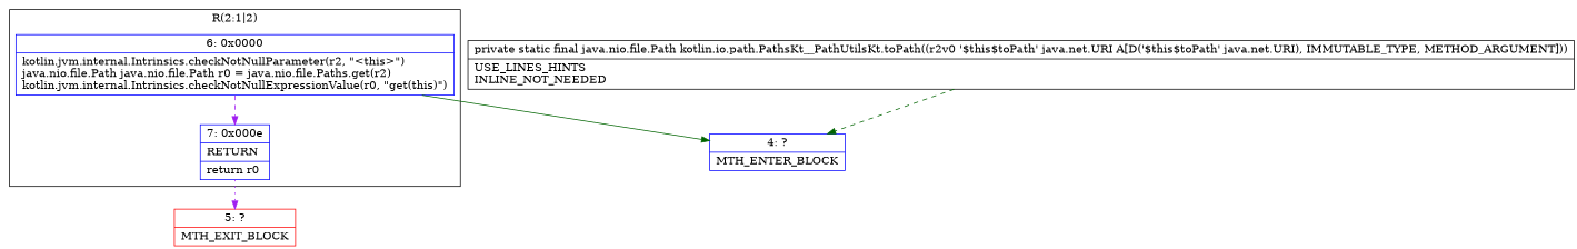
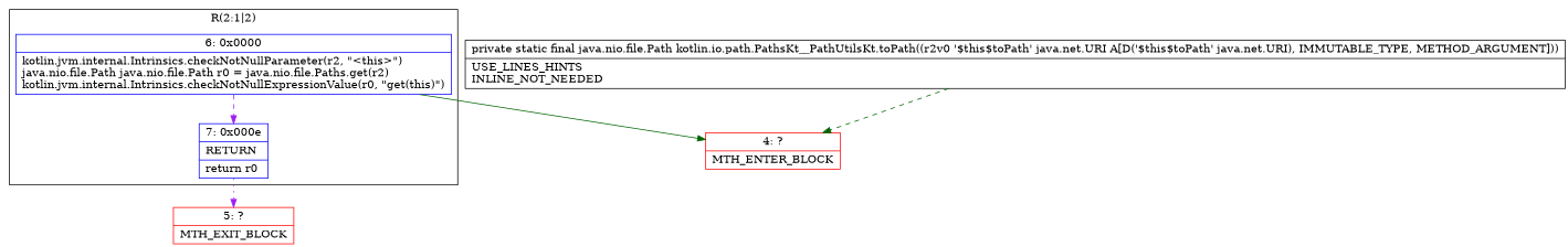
  digraph {
    node [color=blue shape=record]
    edge [color=purple style=dashed]
    n1 [label="{6\:\ 0x0000|kotlin.jvm.internal.Intrinsics.checkNotNullParameter(r2, \"\<this\>\")\ljava.nio.file.Path java.nio.file.Path r0 = java.nio.file.Paths.get(r2)\lkotlin.jvm.internal.Intrinsics.checkNotNullExpressionValue(r0, \"get(this)\")\l}"]
    n2 [label="{7\:\ 0x000e|RETURN\l|return r0\l}"]
-   n3 [label="{4\:\ ?|MTH_ENTER_BLOCK\l}"]
+   n3 [color=red label="{4\:\ ?|MTH_ENTER_BLOCK\l}"]
    n4 [color=red label="{5\:\ ?|MTH_EXIT_BLOCK\l}"]
    n5 [label="{private static final java.nio.file.Path kotlin.io.path.PathsKt__PathUtilsKt.toPath((r2v0 '$this$toPath' java.net.URI A[D('$this$toPath' java.net.URI), IMMUTABLE_TYPE, METHOD_ARGUMENT]))  | USE_LINES_HINTS\lINLINE_NOT_NEEDED\l}" color=""]
    subgraph cluster_1 {
      label="R(2:1|2)"
      n1
      n2
    }
    n1 -> n2
    n1 -> n3 [color=darkgreen style=solid]
    n2 -> n4 [style=dotted]
    n5 -> n3 [color=darkgreen]
  }
